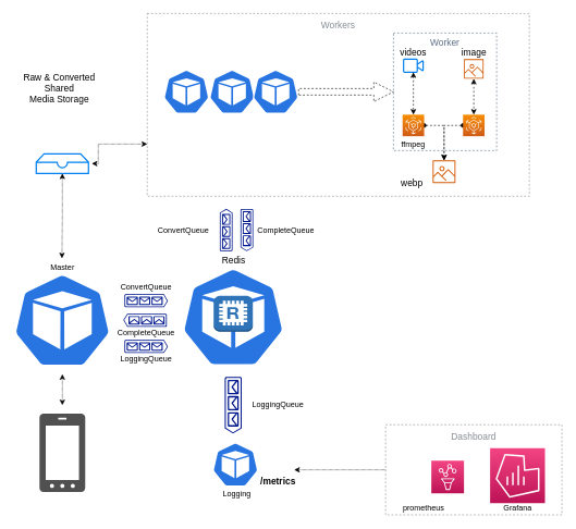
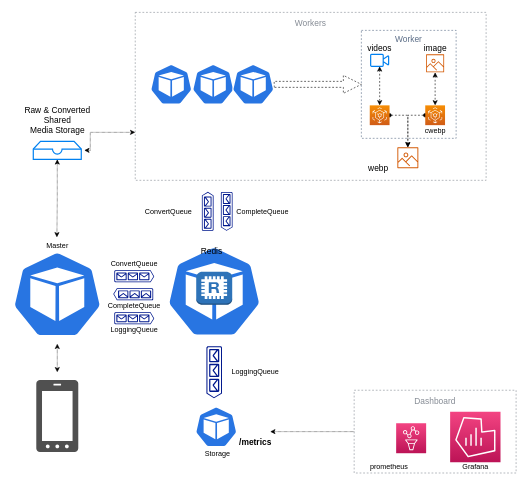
  <mxCell id="0" />
  <mxCell id="1" parent="0" />
  <mxCell id="2" value="" style="sketch=0;aspect=fixed;pointerEvents=1;shadow=0;dashed=0;html=1;strokeColor=none;labelPosition=center;verticalLabelPosition=bottom;verticalAlign=top;align=center;fillColor=#00188D;shape=mxgraph.azure.queue_generic" vertex="1" parent="1"><mxGeometry x="190.01" y="450" width="66.67" height="20" as="geometry" /></mxCell>
  <mxCell id="3" style="edgeStyle=orthogonalEdgeStyle;rounded=0;orthogonalLoop=1;jettySize=auto;html=1;dashed=1;dashPattern=1 1;fontSize=14;startArrow=classic;startFill=1;" edge="1" parent="1" source="4"><mxGeometry relative="1" as="geometry"><mxPoint x="140" y="250" as="targetPoint" /><Array as="points"><mxPoint x="150" y="220" /><mxPoint x="150" y="250" /></Array></mxGeometry></mxCell>
  <mxCell id="4" value="&lt;font style=&quot;font-size: 14px&quot;&gt;Workers&lt;/font&gt;" style="outlineConnect=0;gradientColor=none;html=1;whiteSpace=wrap;fontSize=12;fontStyle=0;strokeColor=#858B94;fillColor=none;verticalAlign=top;align=center;fontColor=#858B94;dashed=1;spacingTop=3;" vertex="1" parent="1"><mxGeometry x="224.99" y="20" width="585.01" height="280" as="geometry" /></mxCell>
  <mxCell id="5" style="edgeStyle=orthogonalEdgeStyle;rounded=0;orthogonalLoop=1;jettySize=auto;html=1;dashed=1;dashPattern=1 1;fontSize=14;startArrow=classic;startFill=1;" edge="1" parent="1" source="6"><mxGeometry relative="1" as="geometry"><mxPoint x="95" y="620" as="targetPoint" /></mxGeometry></mxCell>
  <mxCell id="6" value="" style="sketch=0;html=1;dashed=0;whitespace=wrap;fillColor=#2875E2;strokeColor=#ffffff;points=[[0.005,0.63,0],[0.1,0.2,0],[0.9,0.2,0],[0.5,0,0],[0.995,0.63,0],[0.72,0.99,0],[0.5,1,0],[0.28,0.99,0]];shape=mxgraph.kubernetes.icon;prIcon=pod" vertex="1" parent="1"><mxGeometry y="407.5" width="150" height="165" as="geometry" x="20" /></mxCell>
  <mxCell id="7" value="" style="sketch=0;html=1;dashed=0;whitespace=wrap;fillColor=#2875E2;strokeColor=#ffffff;points=[[0.005,0.63,0],[0.1,0.2,0],[0.9,0.2,0],[0.5,0,0],[0.995,0.63,0],[0.72,0.99,0],[0.5,1,0],[0.28,0.99,0]];shape=mxgraph.kubernetes.icon;prIcon=pod" vertex="1" parent="1"><mxGeometry x="320" y="85" width="70" height="110" as="geometry" /></mxCell>
  <mxCell id="8" style="edgeStyle=orthogonalEdgeStyle;rounded=0;orthogonalLoop=1;jettySize=auto;html=1;dashed=1;fontSize=14;startArrow=classic;startFill=1;shape=arrow;entryX=0;entryY=0.5;entryDx=0;entryDy=0;" edge="1" parent="1" source="9" target="53"><mxGeometry relative="1" as="geometry"><mxPoint x="600" y="255" as="targetPoint" /><Array as="points"><mxPoint x="620" y="140" /><mxPoint x="620" y="210" /><mxPoint x="600" y="210" /><mxPoint x="600" y="140" /></Array></mxGeometry></mxCell>
  <mxCell id="9" value="" style="sketch=0;html=1;dashed=0;whitespace=wrap;fillColor=#2875E2;strokeColor=#ffffff;points=[[0.005,0.63,0],[0.1,0.2,0],[0.9,0.2,0],[0.5,0,0],[0.995,0.63,0],[0.72,0.99,0],[0.5,1,0],[0.28,0.99,0]];shape=mxgraph.kubernetes.icon;prIcon=pod" vertex="1" parent="1"><mxGeometry x="386.66" y="85" width="70" height="110" as="geometry" /></mxCell>
  <mxCell id="10" value="" style="sketch=0;html=1;dashed=0;whitespace=wrap;fillColor=#2875E2;strokeColor=#ffffff;points=[[0.005,0.63,0],[0.1,0.2,0],[0.9,0.2,0],[0.5,0,0],[0.995,0.63,0],[0.72,0.99,0],[0.5,1,0],[0.28,0.99,0]];shape=mxgraph.kubernetes.icon;prIcon=pod" vertex="1" parent="1"><mxGeometry x="250" y="85" width="70" height="110" as="geometry" /></mxCell>
  <mxCell id="11" value="Master" style="text;html=1;align=center;verticalAlign=middle;resizable=0;points=[];autosize=1;strokeColor=none;fillColor=none;" vertex="1" parent="1"><mxGeometry x="70" y="400" width="50" height="20" as="geometry" /></mxCell>
  <mxCell id="12" value="ConvertQueue" style="text;html=1;align=center;verticalAlign=middle;resizable=0;points=[];autosize=1;strokeColor=none;fillColor=none;" vertex="1" parent="1"><mxGeometry x="178.34" y="430" width="90" height="20" as="geometry" /></mxCell>
  <mxCell id="13" value="ConvertQueue" style="text;html=1;align=center;verticalAlign=middle;resizable=0;points=[];autosize=1;strokeColor=none;fillColor=none;" vertex="1" parent="1"><mxGeometry x="234.99" y="342" width="90" height="20" as="geometry" /></mxCell>
  <mxCell id="14" value="CompleteQueue" style="text;html=1;align=center;verticalAlign=middle;resizable=0;points=[];autosize=1;strokeColor=none;fillColor=none;" vertex="1" parent="1"><mxGeometry x="386.66" y="342" width="100" height="20" as="geometry" /></mxCell>
  <mxCell id="15" value="" style="sketch=0;aspect=fixed;pointerEvents=1;shadow=0;dashed=0;html=1;strokeColor=none;labelPosition=center;verticalLabelPosition=bottom;verticalAlign=top;align=center;fillColor=#00188D;shape=mxgraph.azure.queue_generic;rotation=-180;" vertex="1" parent="1"><mxGeometry x="188.34" y="480" width="66.67" height="20" as="geometry" /></mxCell>
  <mxCell id="16" value="CompleteQueue" style="text;html=1;align=center;verticalAlign=middle;resizable=0;points=[];autosize=1;strokeColor=none;fillColor=none;" vertex="1" parent="1"><mxGeometry x="173.34" y="500" width="100" height="20" as="geometry" /></mxCell>
  <mxCell id="17" value="" style="sketch=0;html=1;dashed=0;whitespace=wrap;fillColor=#2875E2;strokeColor=#ffffff;points=[[0.005,0.63,0],[0.1,0.2,0],[0.9,0.2,0],[0.5,0,0],[0.995,0.63,0],[0.72,0.99,0],[0.5,1,0],[0.28,0.99,0]];shape=mxgraph.kubernetes.icon;prIcon=pod" vertex="1" parent="1"><mxGeometry x="324.99" y="656" width="70" height="110" as="geometry" /></mxCell>
- <mxCell id="18" value="Logging" style="text;html=1;align=center;verticalAlign=middle;resizable=0;points=[];autosize=1;strokeColor=none;fillColor=none;" vertex="1" parent="1"><mxGeometry x="331.66" y="746" width="60" height="20" as="geometry" /></mxCell>
+ <mxCell id="18" value="Storage" style="text;html=1;align=center;verticalAlign=middle;resizable=0;points=[];autosize=1;strokeColor=none;fillColor=none;" vertex="1" parent="1"><mxGeometry x="331.66" y="746" width="60" height="20" as="geometry" /></mxCell>
  <mxCell id="19" value="" style="sketch=0;aspect=fixed;pointerEvents=1;shadow=0;dashed=0;html=1;strokeColor=none;labelPosition=center;verticalLabelPosition=bottom;verticalAlign=top;align=center;fillColor=#00188D;shape=mxgraph.azure.queue_generic" vertex="1" parent="1"><mxGeometry x="190.01" y="520" width="66.67" height="20" as="geometry" /></mxCell>
  <mxCell id="20" value="LoggingQueue" style="text;html=1;align=center;verticalAlign=middle;resizable=0;points=[];autosize=1;strokeColor=none;fillColor=none;" vertex="1" parent="1"><mxGeometry x="178.35" y="540" width="90" height="20" as="geometry" /></mxCell>
  <mxCell id="21" value="" style="sketch=0;aspect=fixed;pointerEvents=1;shadow=0;dashed=0;html=1;strokeColor=none;labelPosition=center;verticalLabelPosition=bottom;verticalAlign=top;align=center;fillColor=#00188D;shape=mxgraph.azure.queue_generic;rotation=90;" vertex="1" parent="1"><mxGeometry x="313.33" y="607" width="86.67" height="26" as="geometry" /></mxCell>
  <mxCell id="22" value="LoggingQueue" style="text;html=1;align=center;verticalAlign=middle;resizable=0;points=[];autosize=1;strokeColor=none;fillColor=none;" vertex="1" parent="1"><mxGeometry x="380" y="610" width="90" height="20" as="geometry" /></mxCell>
  <mxCell id="23" value="" style="shape=image;html=1;verticalAlign=top;verticalLabelPosition=bottom;labelBackgroundColor=#ffffff;imageAspect=0;aspect=fixed;image=https://cdn0.iconfinder.com/data/icons/google-material-design-3-0/48/ic_http_48px-128.png" vertex="1" parent="1"><mxGeometry x="400" y="686" width="50" height="50" as="geometry" /></mxCell>
  <mxCell id="24" value="&lt;font style=&quot;font-size: 14px&quot;&gt;&lt;b&gt;/&lt;font&gt;metrics&lt;/font&gt;&lt;/b&gt;&lt;/font&gt;" style="text;html=1;align=center;verticalAlign=middle;resizable=0;points=[];autosize=1;strokeColor=none;fillColor=none;" vertex="1" parent="1"><mxGeometry x="390" y="726" width="70" height="20" as="geometry" /></mxCell>
  <mxCell id="25" value="" style="sketch=0;points=[[0,0,0],[0.25,0,0],[0.5,0,0],[0.75,0,0],[1,0,0],[0,1,0],[0.25,1,0],[0.5,1,0],[0.75,1,0],[1,1,0],[0,0.25,0],[0,0.5,0],[0,0.75,0],[1,0.25,0],[1,0.5,0],[1,0.75,0]];points=[[0,0,0],[0.25,0,0],[0.5,0,0],[0.75,0,0],[1,0,0],[0,1,0],[0.25,1,0],[0.5,1,0],[0.75,1,0],[1,1,0],[0,0.25,0],[0,0.5,0],[0,0.75,0],[1,0.25,0],[1,0.5,0],[1,0.75,0]];outlineConnect=0;fontColor=#232F3E;gradientColor=#F34482;gradientDirection=north;fillColor=#BC1356;strokeColor=#ffffff;dashed=0;verticalLabelPosition=bottom;verticalAlign=top;align=center;html=1;fontSize=12;fontStyle=0;aspect=fixed;shape=mxgraph.aws4.resourceIcon;resIcon=mxgraph.aws4.managed_service_for_prometheus;" vertex="1" parent="1"><mxGeometry x="660" y="705" width="50" height="50" as="geometry" /></mxCell>
  <mxCell id="26" value="" style="sketch=0;points=[[0,0,0],[0.25,0,0],[0.5,0,0],[0.75,0,0],[1,0,0],[0,1,0],[0.25,1,0],[0.5,1,0],[0.75,1,0],[1,1,0],[0,0.25,0],[0,0.5,0],[0,0.75,0],[1,0.25,0],[1,0.5,0],[1,0.75,0]];points=[[0,0,0],[0.25,0,0],[0.5,0,0],[0.75,0,0],[1,0,0],[0,1,0],[0.25,1,0],[0.5,1,0],[0.75,1,0],[1,1,0],[0,0.25,0],[0,0.5,0],[0,0.75,0],[1,0.25,0],[1,0.5,0],[1,0.75,0]];outlineConnect=0;fontColor=#232F3E;gradientColor=#F34482;gradientDirection=north;fillColor=#BC1356;strokeColor=#ffffff;dashed=0;verticalLabelPosition=bottom;verticalAlign=top;align=center;html=1;fontSize=12;fontStyle=0;aspect=fixed;shape=mxgraph.aws4.resourceIcon;resIcon=mxgraph.aws4.managed_service_for_grafana;" vertex="1" parent="1"><mxGeometry x="750" y="686" width="84" height="84" as="geometry" /></mxCell>
  <mxCell id="27" style="edgeStyle=orthogonalEdgeStyle;rounded=0;orthogonalLoop=1;jettySize=auto;html=1;exitX=0;exitY=0.5;exitDx=0;exitDy=0;fontSize=14;dashed=1;dashPattern=1 1;" edge="1" parent="1" source="28"><mxGeometry relative="1" as="geometry"><mxPoint x="450" y="719" as="targetPoint" /></mxGeometry></mxCell>
  <mxCell id="28" value="&lt;font style=&quot;font-size: 14px&quot;&gt;Dashboard&lt;/font&gt;" style="outlineConnect=0;gradientColor=none;html=1;whiteSpace=wrap;fontSize=12;fontStyle=0;strokeColor=#858B94;fillColor=none;verticalAlign=top;align=center;fontColor=#858B94;dashed=1;spacingTop=3;" vertex="1" parent="1"><mxGeometry x="590" y="650" width="270" height="138" as="geometry" /></mxCell>
  <mxCell id="29" value="" style="shape=image;html=1;verticalAlign=top;verticalLabelPosition=bottom;labelBackgroundColor=#ffffff;imageAspect=0;aspect=fixed;image=https://cdn4.iconfinder.com/data/icons/social-media-flat-7/64/Social-media_Whatsapp-128.png;fontSize=14;" vertex="1" parent="1"><mxGeometry x="72.5" y="670.5" width="42.5" height="42.5" as="geometry" /></mxCell>
  <mxCell id="30" value="" style="sketch=0;html=1;dashed=0;whitespace=wrap;fillColor=#2875E2;strokeColor=#ffffff;points=[[0.005,0.63,0],[0.1,0.2,0],[0.9,0.2,0],[0.5,0,0],[0.995,0.63,0],[0.72,0.99,0],[0.5,1,0],[0.28,0.99,0]];shape=mxgraph.kubernetes.icon;prIcon=pod" vertex="1" parent="1"><mxGeometry x="277.5" y="373.13" width="158.33" height="223.75" as="geometry" /></mxCell>
  <mxCell id="31" value="" style="outlineConnect=0;dashed=0;verticalLabelPosition=bottom;verticalAlign=top;align=center;html=1;shape=mxgraph.aws3.redis;fillColor=#2E73B8;gradientColor=none;" vertex="1" parent="1"><mxGeometry x="326.66" y="452.37" width="60" height="55.25" as="geometry" /></mxCell>
- <mxCell id="32" value="Redis" style="text;html=1;align=center;verticalAlign=middle;resizable=0;points=[];autosize=1;strokeColor=none;fillColor=none;fontSize=14;" vertex="1" parent="1"><mxGeometry x="331.66" y="387.5" width="50" height="20" as="geometry" /></mxCell>
+ <mxCell id="32" value="Redis" style="text;html=1;align=center;verticalAlign=middle;resizable=0;points=[];autosize=1;strokeColor=none;fillColor=none;fontSize=14;" vertex="1" parent="1"><mxGeometry x="326.66" y="407.5" width="50" height="20" as="geometry" /></mxCell>
  <mxCell id="33" value="" style="sketch=0;aspect=fixed;pointerEvents=1;shadow=0;dashed=0;html=1;strokeColor=none;labelPosition=center;verticalLabelPosition=bottom;verticalAlign=top;align=center;fillColor=#00188D;shape=mxgraph.azure.queue_generic;rotation=-90;" vertex="1" parent="1"><mxGeometry x="313.33" y="342" width="65" height="19.5" as="geometry" /></mxCell>
  <mxCell id="34" value="" style="sketch=0;aspect=fixed;pointerEvents=1;shadow=0;dashed=0;html=1;strokeColor=none;labelPosition=center;verticalLabelPosition=bottom;verticalAlign=top;align=center;fillColor=#00188D;shape=mxgraph.azure.queue_generic;rotation=90;" vertex="1" parent="1"><mxGeometry x="345.01" y="342" width="65" height="19.5" as="geometry" /></mxCell>
  <mxCell id="35" style="edgeStyle=orthogonalEdgeStyle;rounded=0;orthogonalLoop=1;jettySize=auto;html=1;entryX=0.487;entryY=-0.25;entryDx=0;entryDy=0;entryPerimeter=0;dashed=1;dashPattern=1 1;fontSize=14;startArrow=classic;startFill=1;" edge="1" parent="1" source="36" target="11"><mxGeometry relative="1" as="geometry" /></mxCell>
  <mxCell id="36" value="" style="html=1;verticalLabelPosition=bottom;align=center;labelBackgroundColor=#ffffff;verticalAlign=top;strokeWidth=2;strokeColor=#0080F0;shadow=0;dashed=0;shape=mxgraph.ios7.icons.storage;fontSize=14;" vertex="1" parent="1"><mxGeometry x="55" y="235" width="80" height="30" as="geometry" /></mxCell>
- <mxCell id="37" value="Raw &amp;amp; Converted&lt;br&gt;Shared &lt;br&gt;Media Storage" style="text;html=1;align=center;verticalAlign=middle;resizable=0;points=[];autosize=1;strokeColor=none;fillColor=none;fontSize=14;" vertex="1" parent="1"><mxGeometry x="25" y="105" width="130" height="60" as="geometry" /></mxCell>
+ <mxCell id="37" value="Raw &amp;amp; Converted&lt;br&gt;Shared &lt;br&gt;Media Storage" style="text;html=1;align=center;verticalAlign=middle;resizable=0;points=[];autosize=1;strokeColor=none;fillColor=none;fontSize=14;" vertex="1" parent="1"><mxGeometry x="30" y="170" width="130" height="60" as="geometry" /></mxCell>
  <mxCell id="38" value="" style="sketch=0;pointerEvents=1;shadow=0;dashed=0;html=1;strokeColor=none;fillColor=#505050;labelPosition=center;verticalLabelPosition=bottom;verticalAlign=top;outlineConnect=0;align=center;shape=mxgraph.office.devices.cell_phone_windows_phone_proportional;fontSize=14;" vertex="1" parent="1"><mxGeometry x="60" y="633" width="70" height="120" as="geometry" /></mxCell>
  <mxCell id="39" value="" style="sketch=0;outlineConnect=0;fontColor=#232F3E;gradientColor=none;fillColor=#D45B07;strokeColor=none;dashed=0;verticalLabelPosition=bottom;verticalAlign=top;align=center;html=1;fontSize=12;fontStyle=0;aspect=fixed;pointerEvents=1;shape=mxgraph.aws4.container_registry_image;" vertex="1" parent="1"><mxGeometry x="662" y="245" width="35" height="35" as="geometry" /></mxCell>
  <mxCell id="40" value="webp" style="text;html=1;align=center;verticalAlign=middle;resizable=0;points=[];autosize=1;strokeColor=none;fillColor=none;fontSize=14;" vertex="1" parent="1"><mxGeometry x="604.5" y="270" width="50" height="20" as="geometry" /></mxCell>
  <mxCell id="41" style="edgeStyle=orthogonalEdgeStyle;rounded=0;orthogonalLoop=1;jettySize=auto;html=1;entryX=0.5;entryY=0;entryDx=0;entryDy=0;entryPerimeter=0;dashed=1;fontSize=12;startArrow=classic;startFill=1;" edge="1" parent="1" source="42" target="50"><mxGeometry relative="1" as="geometry" /></mxCell>
  <mxCell id="42" value="" style="sketch=0;outlineConnect=0;fontColor=#232F3E;gradientColor=none;fillColor=#D45B07;strokeColor=none;dashed=0;verticalLabelPosition=bottom;verticalAlign=top;align=center;html=1;fontSize=12;fontStyle=0;aspect=fixed;pointerEvents=1;shape=mxgraph.aws4.container_registry_image;" vertex="1" parent="1"><mxGeometry x="710" y="90" width="30" height="30" as="geometry" /></mxCell>
  <mxCell id="43" style="edgeStyle=orthogonalEdgeStyle;rounded=0;orthogonalLoop=1;jettySize=auto;html=1;dashed=1;fontSize=12;startArrow=classic;startFill=1;" edge="1" parent="1" source="44" target="48"><mxGeometry relative="1" as="geometry" /></mxCell>
  <mxCell id="44" value="" style="html=1;verticalLabelPosition=bottom;align=center;labelBackgroundColor=#ffffff;verticalAlign=top;strokeWidth=2;strokeColor=#0080F0;shadow=0;dashed=0;shape=mxgraph.ios7.icons.video_conversation;fontSize=14;" vertex="1" parent="1"><mxGeometry x="617.5" y="90" width="30" height="20" as="geometry" /></mxCell>
  <mxCell id="45" value="image" style="text;html=1;align=center;verticalAlign=middle;resizable=0;points=[];autosize=1;strokeColor=none;fillColor=none;fontSize=14;" vertex="1" parent="1"><mxGeometry x="700" y="70" width="50" height="20" as="geometry" /></mxCell>
  <mxCell id="46" value="videos" style="text;html=1;align=center;verticalAlign=middle;resizable=0;points=[];autosize=1;strokeColor=none;fillColor=none;fontSize=14;" vertex="1" parent="1"><mxGeometry x="602" y="70" width="60" height="20" as="geometry" /></mxCell>
  <mxCell id="47" style="edgeStyle=orthogonalEdgeStyle;rounded=0;orthogonalLoop=1;jettySize=auto;html=1;dashed=1;fontSize=12;startArrow=oval;startFill=1;" edge="1" parent="1" source="48" target="39"><mxGeometry relative="1" as="geometry" /></mxCell>
  <mxCell id="48" value="" style="sketch=0;points=[[0,0,0],[0.25,0,0],[0.5,0,0],[0.75,0,0],[1,0,0],[0,1,0],[0.25,1,0],[0.5,1,0],[0.75,1,0],[1,1,0],[0,0.25,0],[0,0.5,0],[0,0.75,0],[1,0.25,0],[1,0.5,0],[1,0.75,0]];outlineConnect=0;fontColor=#232F3E;gradientColor=#F78E04;gradientDirection=north;fillColor=#D05C17;strokeColor=#ffffff;dashed=0;verticalLabelPosition=bottom;verticalAlign=top;align=center;html=1;fontSize=12;fontStyle=0;aspect=fixed;shape=mxgraph.aws4.resourceIcon;resIcon=mxgraph.aws4.elemental_mediaconvert;" vertex="1" parent="1"><mxGeometry x="616" y="175" width="33" height="33" as="geometry" /></mxCell>
  <mxCell id="49" style="edgeStyle=orthogonalEdgeStyle;rounded=0;orthogonalLoop=1;jettySize=auto;html=1;dashed=1;fontSize=12;startArrow=oval;startFill=1;" edge="1" parent="1" source="50" target="39"><mxGeometry relative="1" as="geometry" /></mxCell>
  <mxCell id="50" value="" style="sketch=0;points=[[0,0,0],[0.25,0,0],[0.5,0,0],[0.75,0,0],[1,0,0],[0,1,0],[0.25,1,0],[0.5,1,0],[0.75,1,0],[1,1,0],[0,0.25,0],[0,0.5,0],[0,0.75,0],[1,0.25,0],[1,0.5,0],[1,0.75,0]];outlineConnect=0;fontColor=#232F3E;gradientColor=#F78E04;gradientDirection=north;fillColor=#D05C17;strokeColor=#ffffff;dashed=0;verticalLabelPosition=bottom;verticalAlign=top;align=center;html=1;fontSize=12;fontStyle=0;aspect=fixed;shape=mxgraph.aws4.resourceIcon;resIcon=mxgraph.aws4.elemental_mediaconvert;" vertex="1" parent="1"><mxGeometry x="708.5" y="175" width="33" height="33" as="geometry" /></mxCell>
- <mxCell id="51" value="&lt;font style=&quot;font-size: 12px&quot;&gt;ffmpeg&lt;/font&gt;" style="text;html=1;align=center;verticalAlign=middle;resizable=0;points=[];autosize=1;strokeColor=none;fillColor=none;fontSize=14;" vertex="1" parent="1"><mxGeometry x="607" y="210" width="50" height="20" as="geometry" /></mxCell>
+ <mxCell id="52" value="cwebp" style="text;html=1;align=center;verticalAlign=middle;resizable=0;points=[];autosize=1;strokeColor=none;fillColor=none;fontSize=12;" vertex="1" parent="1"><mxGeometry x="700" y="208" width="50" height="20" as="geometry" /></mxCell>
  <mxCell id="53" value="Worker" style="fillColor=none;strokeColor=#5A6C86;dashed=1;verticalAlign=top;fontStyle=0;fontColor=#5A6C86;fontSize=14;" vertex="1" parent="1"><mxGeometry x="602" width="158" height="180" as="geometry" y="50" /></mxCell>
  <mxCell id="54" value="&lt;font style=&quot;font-size: 12px&quot;&gt;Grafana&lt;/font&gt;" style="text;html=1;align=center;verticalAlign=middle;resizable=0;points=[];autosize=1;strokeColor=none;fillColor=none;fontSize=14;" vertex="1" parent="1"><mxGeometry x="762" y="766" width="60" height="20" as="geometry" /></mxCell>
  <mxCell id="55" value="&lt;font style=&quot;font-size: 12px&quot;&gt;prometheus&lt;/font&gt;" style="text;html=1;align=center;verticalAlign=middle;resizable=0;points=[];autosize=1;strokeColor=none;fillColor=none;fontSize=14;" vertex="1" parent="1"><mxGeometry x="607.5" y="766" width="80" height="20" as="geometry" /></mxCell>
